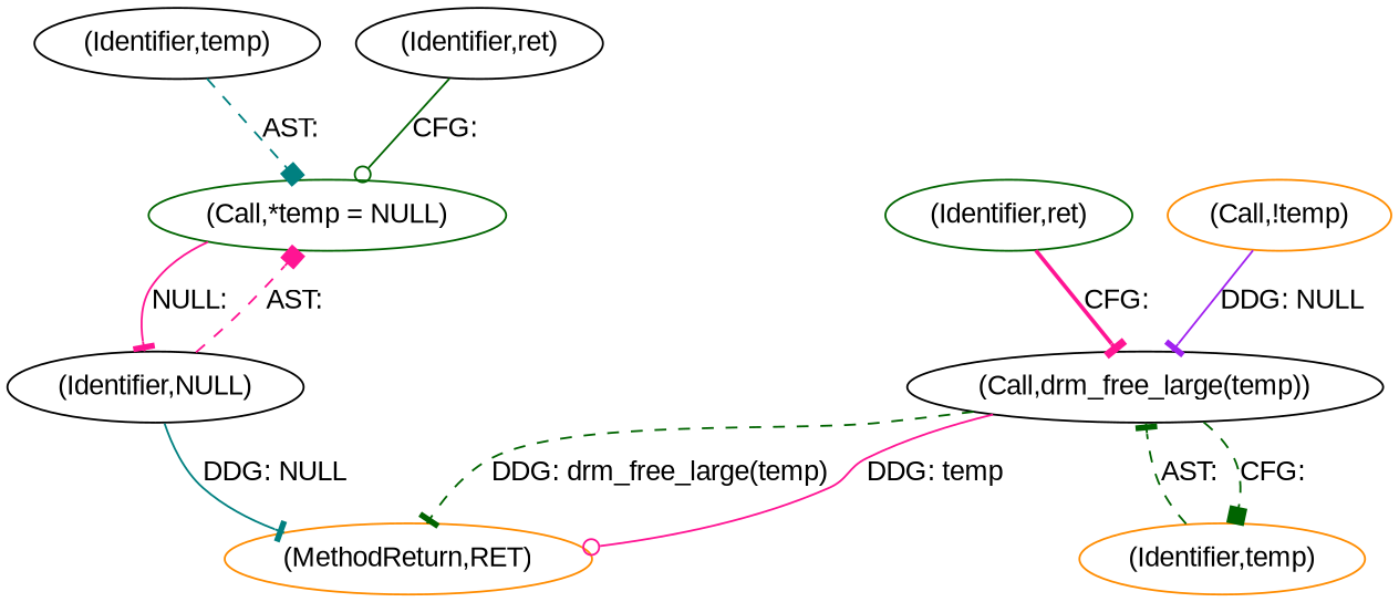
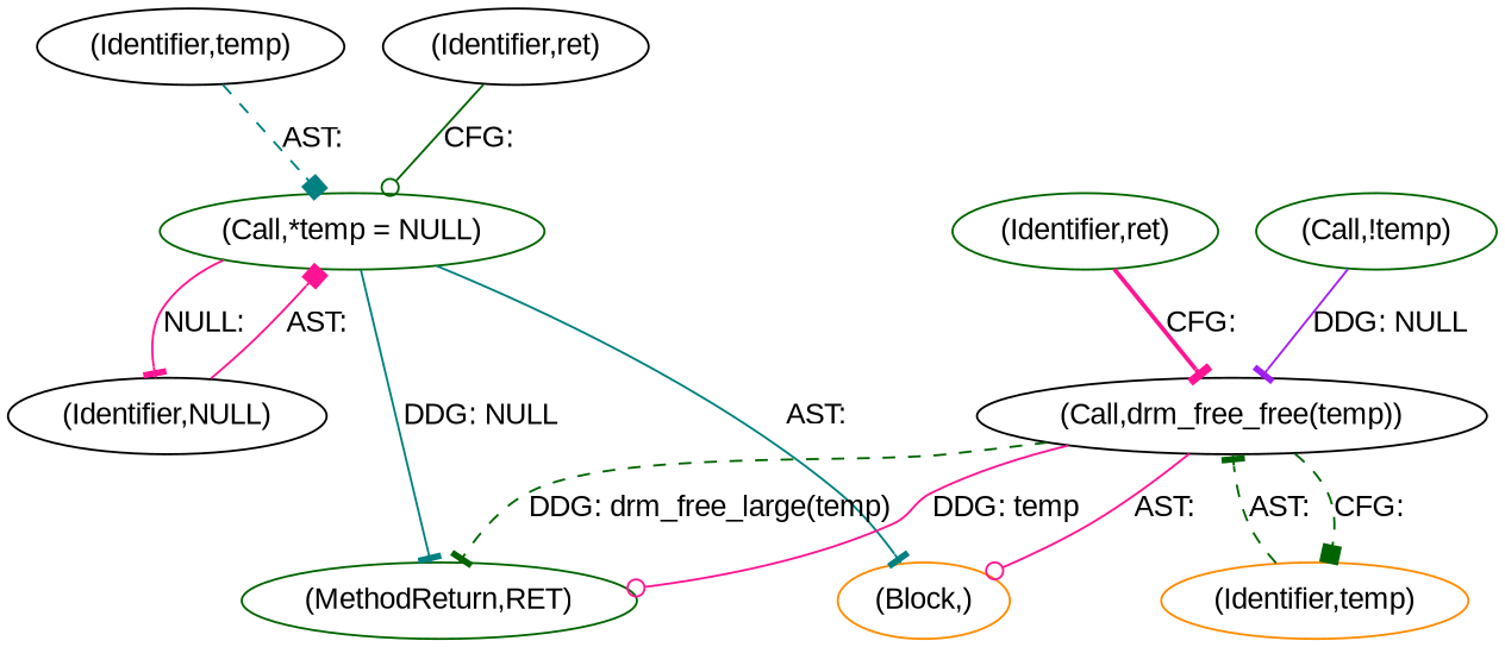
  digraph {
    fontname="Liberation Sans"
    node [color=darkgreen fontname="Liberation Sans"]
    edge [arrowhead=tee color=deeppink fontname="Liberation Sans" style=solid]
    n1 [label="(Call,*temp = NULL)"]
-   n3 [color=darkorange label="(MethodReturn,RET)"]
+   n2 [color=darkorange label="(Block,)"]
+   n3 [label="(MethodReturn,RET)"]
    n4 [color=black label="(Identifier,NULL)"]
-   n5 [color=black label="(Call,drm_free_large(temp))"]
+   n5 [color=black label="(Call,drm_free_free(temp))"]
    n6 [color=darkorange label="(Identifier,temp)"]
    n7 [color=black label="(Identifier,temp)"]
-   n8 [color=darkorange label="(Call,!temp)"]
+   n8 [label="(Call,!temp)"]
    n9 [label="(Identifier,ret)"]
    n10 [color=black label="(Identifier,ret)"]
-   n4 -> n3 [color=teal label="DDG: NULL"]
+   n1 -> n2 [color=teal label="AST: "]
+   n1 -> n3 [color=teal label="DDG: NULL"]
    n1 -> n4 [label="NULL: "]
-   n4 -> n1 [arrowhead=box label="AST: " style=dashed]
+   n4 -> n1 [arrowhead=box label="AST: "]
+   n5 -> n2 [arrowhead=odot label="AST: "]
    n5 -> n3 [color=darkgreen label="DDG: drm_free_large(temp)" style=dashed]
    n5 -> n3 [arrowhead=odot label="DDG: temp"]
    n5 -> n6 [arrowhead=box color=darkgreen label="CFG: " style=dashed]
    n6 -> n5 [color=darkgreen label="AST: " style=dashed]
    n7 -> n1 [arrowhead=box color=teal label="AST: " style=dashed]
    n8 -> n5 [color=purple label="DDG: NULL"]
    n9 -> n5 [label="CFG: " style=bold]
    n10 -> n1 [arrowhead=odot color=darkgreen label="CFG: "]
  }
